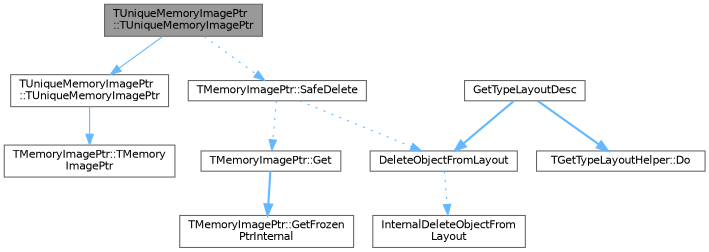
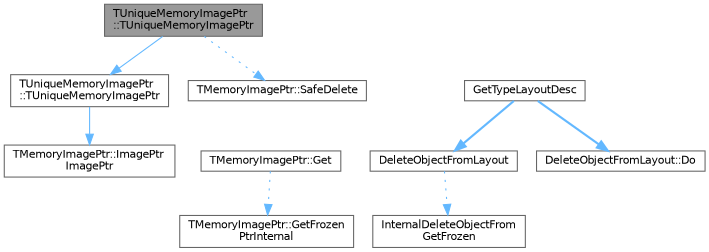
  digraph {
    rankdir=TB
    node [color=grey40 fillcolor=white fontname=Helvetica fontsize=10 shape=box style=filled]
    edge [color=steelblue1 fontname=Helvetica fontsize=10 labelfontname=Helvetica labelfontsize=10 style=dotted]
    n1 [color=gray40 fillcolor=grey60 fontcolor=black height=0.2 label="TUniqueMemoryImagePtr\l::TUniqueMemoryImagePtr" width=0.4]
    n2 [height=0.2 label="TUniqueMemoryImagePtr\l::TUniqueMemoryImagePtr" width=0.4]
    n3 [height=0.2 label="TMemoryImagePtr::SafeDelete" width=0.4]
-   n4 [height=0.2 label="TMemoryImagePtr::TMemory\lImagePtr" width=0.4]
+   n4 [height=0.2 label="TMemoryImagePtr::ImagePtr\lImagePtr" width=0.4]
    n5 [height=0.2 label=DeleteObjectFromLayout width=0.4]
    n6 [height=0.2 label="TMemoryImagePtr::Get" width=0.4]
-   n7 [height=0.2 label="InternalDeleteObjectFrom\lLayout" width=0.4]
+   n7 [height=0.2 label="InternalDeleteObjectFrom\lGetFrozen" width=0.4]
    n8 [height=0.2 label="TMemoryImagePtr::GetFrozen\lPtrInternal" width=0.4]
    n9 [height=0.2 label=GetTypeLayoutDesc width=0.4]
-   n10 [height=0.2 label="TGetTypeLayoutHelper::Do" width=0.4]
+   n10 [height=0.2 label="DeleteObjectFromLayout::Do" width=0.4]
    n1 -> n2 [style=solid]
    n1 -> n3
    n2 -> n4 [style=solid]
-   n3 -> n5
-   n3 -> n6
    n5 -> n7
-   n6 -> n8 [style=bold]
+   n6 -> n8
    n9 -> n5 [style=bold]
    n9 -> n10 [style=bold]
  }
